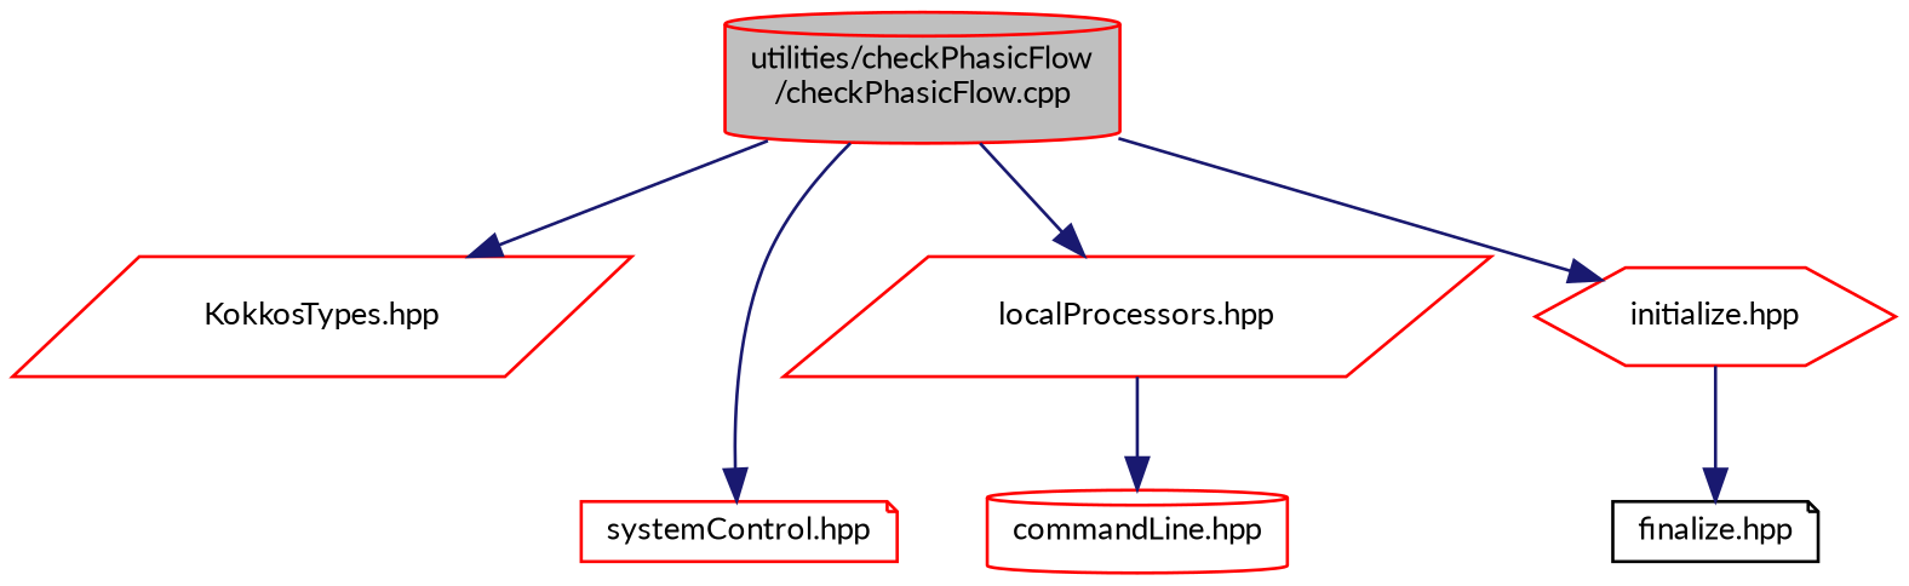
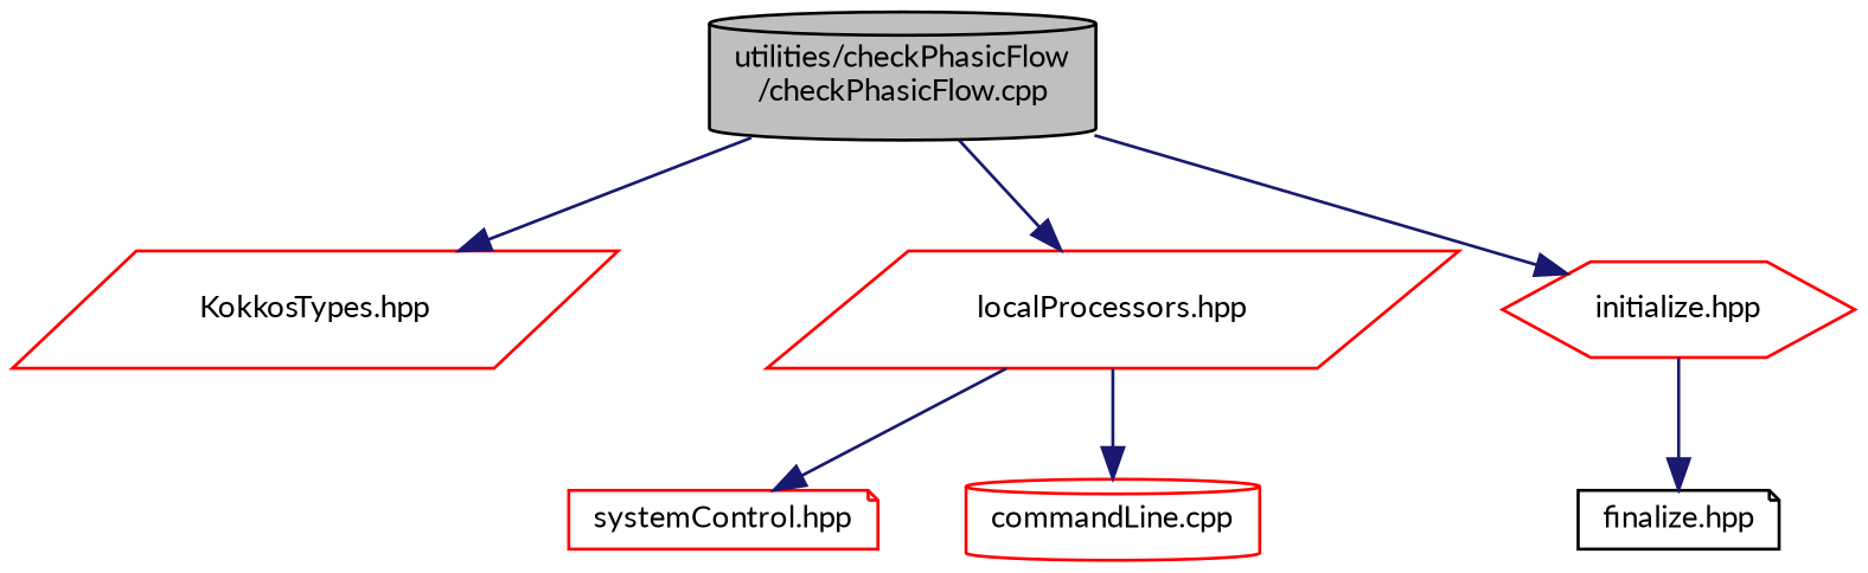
  digraph {
    fontname=Lato
    node [color=red fillcolor=white fontname=Lato fontsize=10 shape=cylinder style=filled]
    edge [color=midnightblue fontname=Lato fontsize=10 labelfontname=Helvetica labelfontsize=10 style=solid]
-   n1 [fillcolor=grey75 fontcolor=black height=0.2 label="utilities/checkPhasicFlow\l/checkPhasicFlow.cpp" width=0.4]
+   n1 [color=black fillcolor=grey75 fontcolor=black height=0.2 label="utilities/checkPhasicFlow\l/checkPhasicFlow.cpp" width=0.4]
    n2 [height=0.2 label="KokkosTypes.hpp" shape=parallelogram width=0.4]
    n3 [height=0.2 label="systemControl.hpp" shape=note width=0.4]
    n4 [height=0.2 label="localProcessors.hpp" shape=parallelogram width=0.4]
    n5 [height=0.2 label="initialize.hpp" shape=hexagon width=0.4]
-   n6 [height=0.2 label="commandLine.hpp" width=0.4]
+   n6 [height=0.2 label="commandLine.cpp" width=0.4]
    n7 [color=black height=0.2 label="finalize.hpp" shape=note width=0.4]
    n1 -> n2
-   n1 -> n3
+   n4 -> n3
    n1 -> n4
    n1 -> n5
    n4 -> n6
    n5 -> n7
  }
